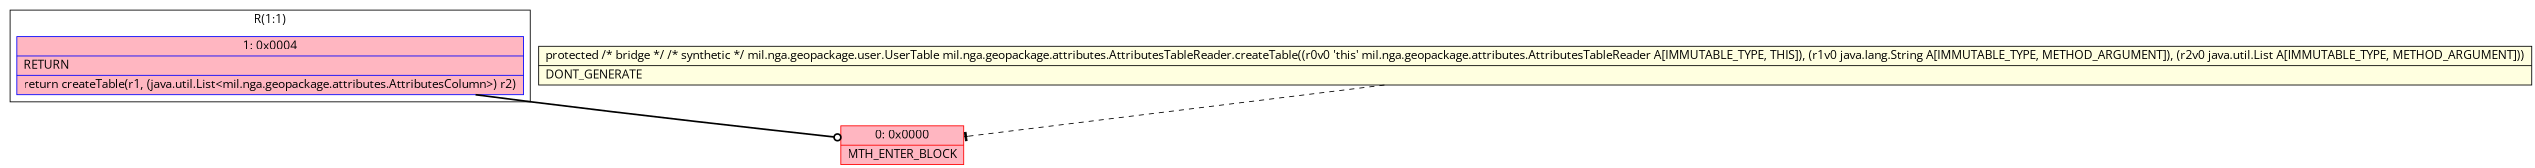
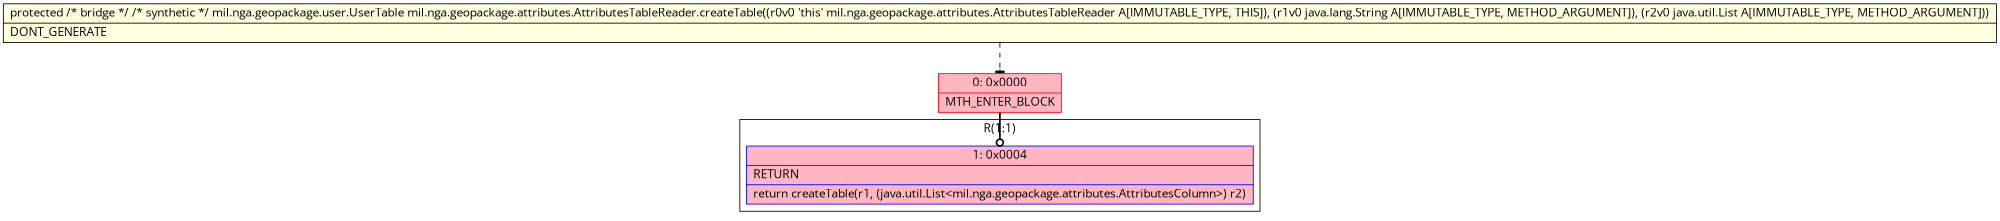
  digraph {
    fontname="Open Sans"
    node [shape=record style=filled fillcolor=lightpink fontname="Open Sans"]
    edge [fontname="Open Sans"]
    n1 [color=blue label="{1\:\ 0x0004|RETURN\l|return createTable(r1, (java.util.List\<mil.nga.geopackage.attributes.AttributesColumn\>) r2)\l}"]
    n2 [color=red label="{0\:\ 0x0000|MTH_ENTER_BLOCK\l}"]
    n3 [label="{protected \/* bridge *\/ \/* synthetic *\/ mil.nga.geopackage.user.UserTable mil.nga.geopackage.attributes.AttributesTableReader.createTable((r0v0 'this' mil.nga.geopackage.attributes.AttributesTableReader A[IMMUTABLE_TYPE, THIS]), (r1v0 java.lang.String A[IMMUTABLE_TYPE, METHOD_ARGUMENT]), (r2v0 java.util.List A[IMMUTABLE_TYPE, METHOD_ARGUMENT]))  | DONT_GENERATE\l}" fillcolor=lightyellow]
    subgraph cluster_1 {
      label="R(1:1)"
      n1
    }
-   n1 -> n2 [style=bold arrowhead=odot]
+   n2 -> n1 [style=bold arrowhead=odot]
    n3 -> n2 [style=dashed arrowhead=tee]
  }
